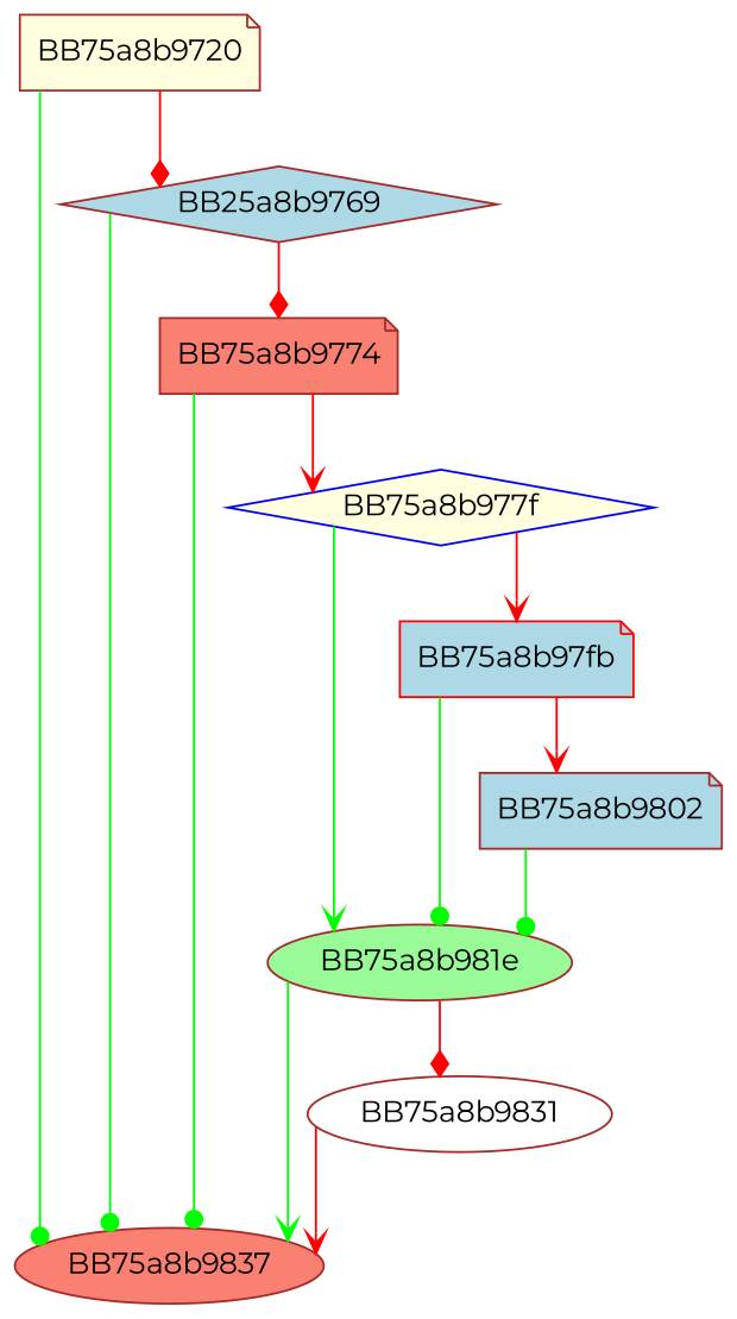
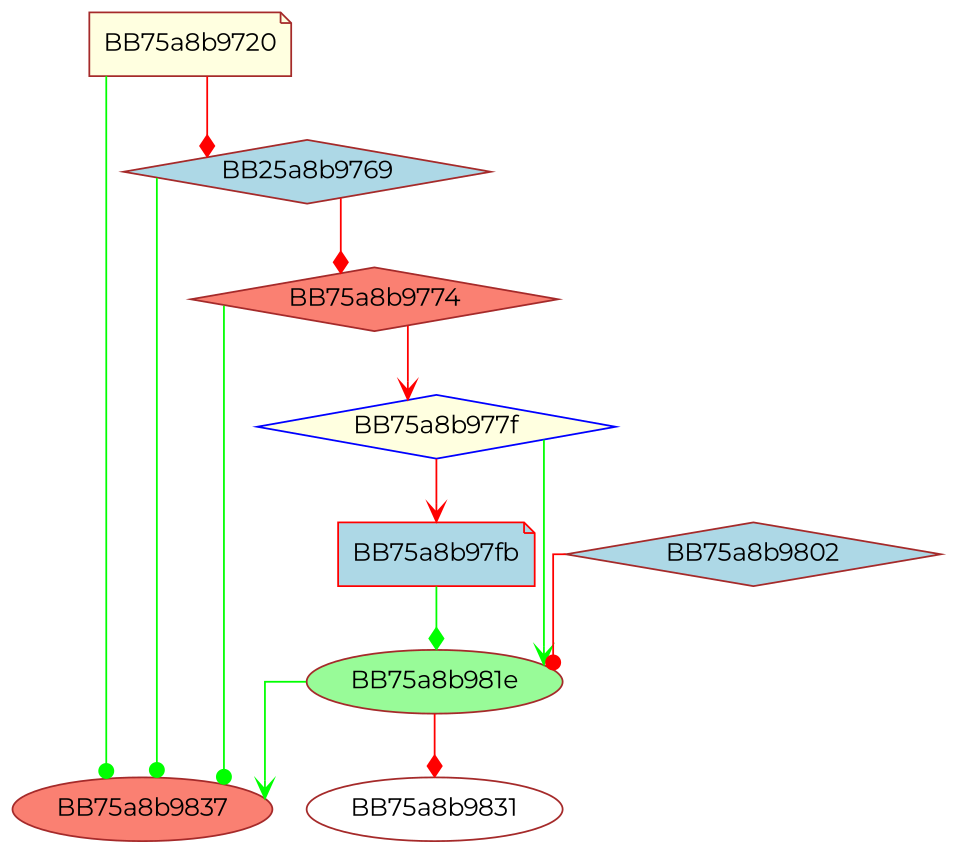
  digraph {
    fontname=Montserrat
    splines=ortho
    node [color=brown fillcolor=lightblue fontname=Montserrat shape=note style=filled]
    edge [arrowhead=vee color=red fontname=Montserrat]
    BB75a8b9720 [fillcolor=lightyellow]
    BB75a8b9837 [fillcolor=salmon shape=ellipse]
    n3 [label=BB25a8b9769 shape=diamond]
-   BB75a8b9774 [fillcolor=salmon]
+   BB75a8b9774 [fillcolor=salmon shape=diamond]
    BB75a8b977f [color=blue fillcolor=lightyellow shape=diamond]
    BB75a8b981e [fillcolor=palegreen shape=ellipse]
    BB75a8b97fb [color=red]
    BB75a8b9831 [fillcolor=white shape=ellipse]
-   BB75a8b9802
+   BB75a8b9802 [shape=diamond]
    BB75a8b9720 -> BB75a8b9837 [arrowhead=dot color=green]
    BB75a8b9720 -> n3 [arrowhead=diamond]
    n3 -> BB75a8b9837 [arrowhead=dot color=green]
    n3 -> BB75a8b9774 [arrowhead=diamond]
    BB75a8b9774 -> BB75a8b9837 [arrowhead=dot color=green]
    BB75a8b9774 -> BB75a8b977f
    BB75a8b977f -> BB75a8b981e [color=green]
    BB75a8b977f -> BB75a8b97fb
    BB75a8b981e -> BB75a8b9837 [color=green]
    BB75a8b981e -> BB75a8b9831 [arrowhead=diamond]
-   BB75a8b97fb -> BB75a8b981e [arrowhead=dot color=green]
-   BB75a8b97fb -> BB75a8b9802
-   BB75a8b9831 -> BB75a8b9837
-   BB75a8b9802 -> BB75a8b981e [arrowhead=dot color=green]
+   BB75a8b97fb -> BB75a8b981e [arrowhead=diamond color=green]
+   BB75a8b9802 -> BB75a8b981e [arrowhead=dot]
  }
